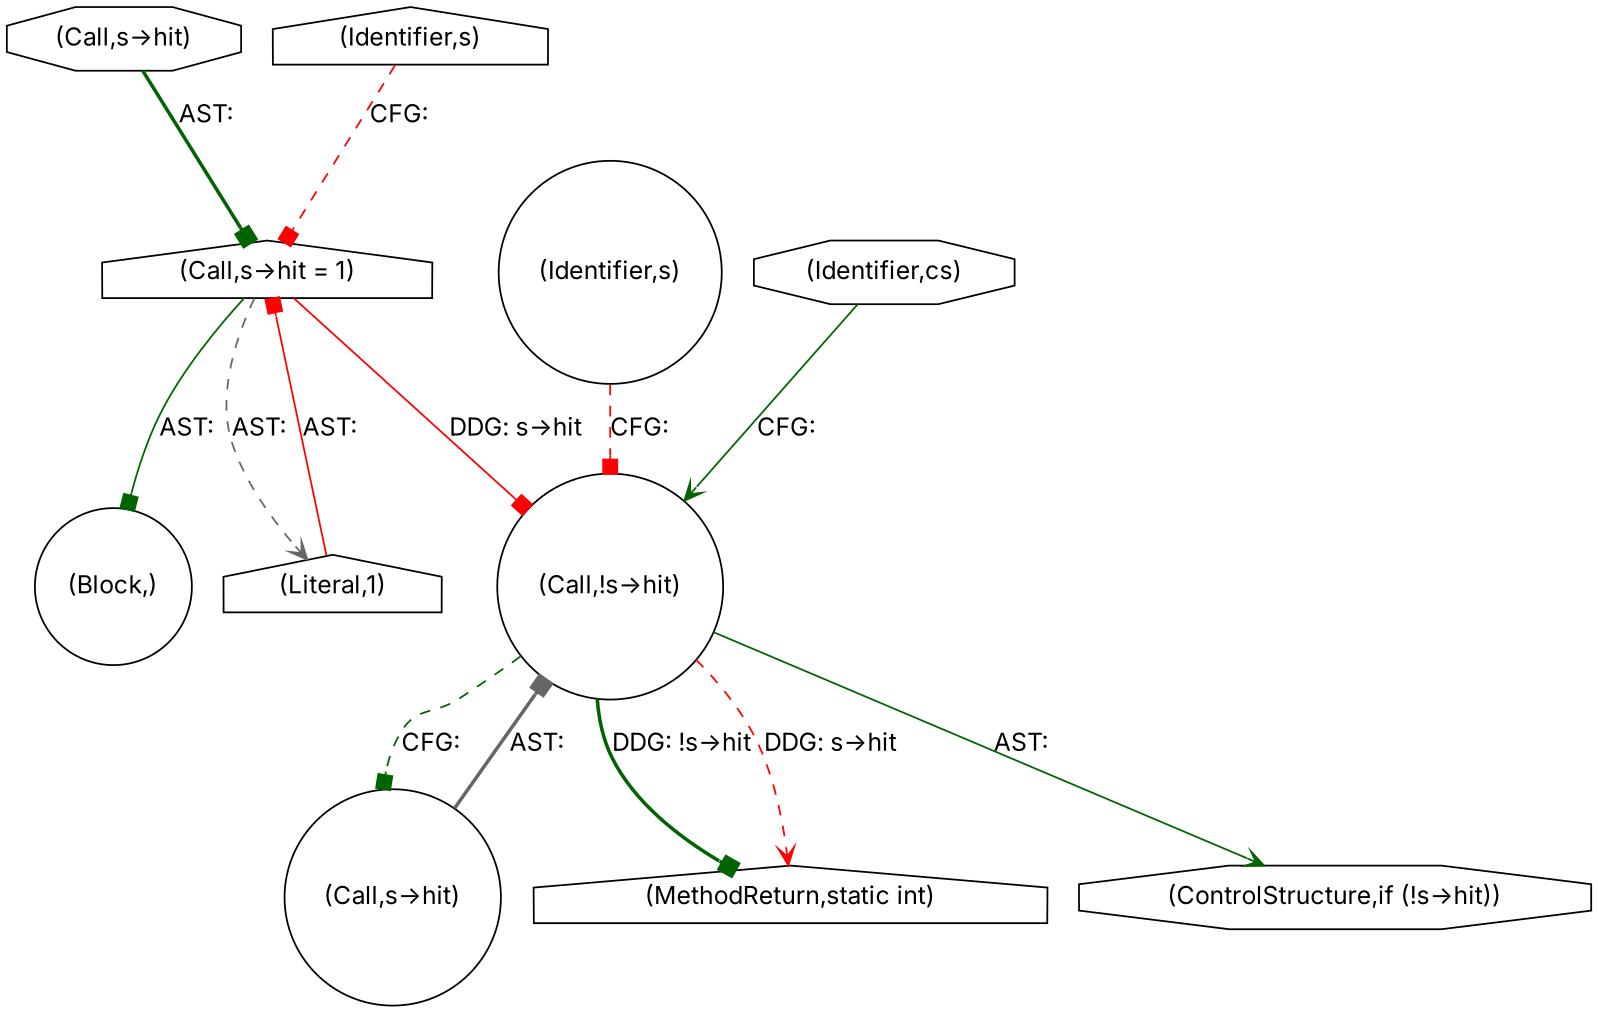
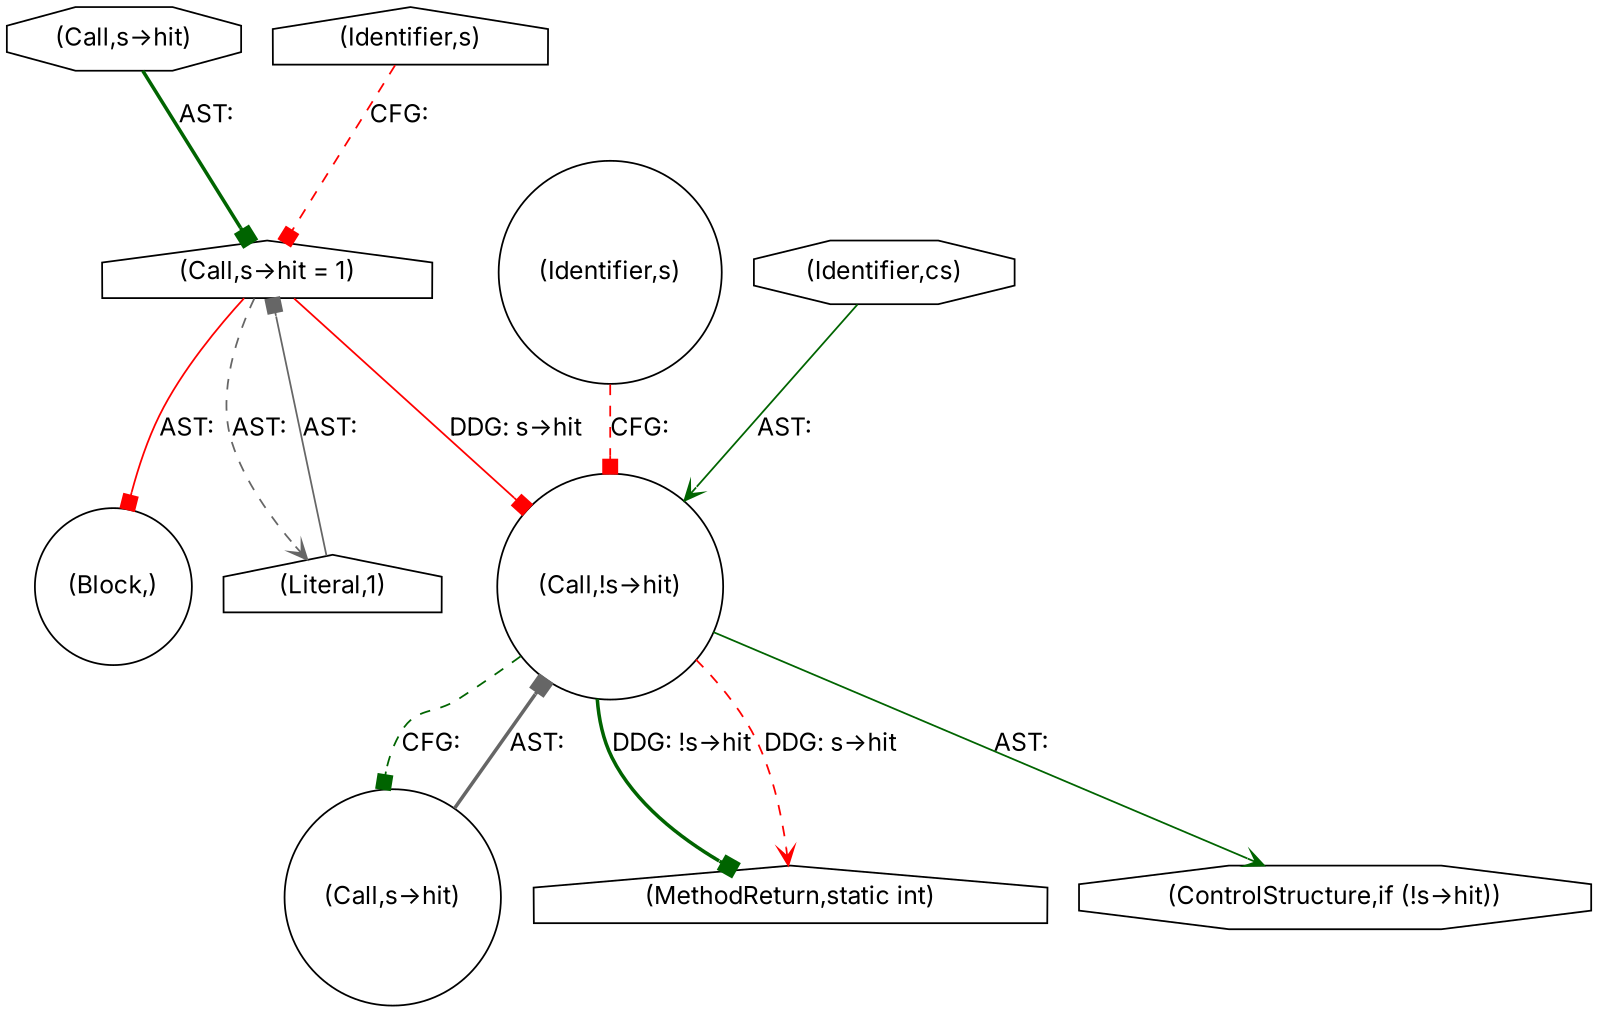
  digraph {
    fontname=Inter
    node [fontname=Inter shape=circle]
    edge [arrowhead=box color=red fontname=Inter style=dashed]
    n1 [label="(Call,!s->hit)"]
    n2 [label="(Call,s->hit)"]
    n3 [label="(MethodReturn,static int)" shape=house]
    n4 [label="(ControlStructure,if (!s->hit))" shape=octagon]
    n5 [label="(Call,s->hit = 1)" shape=house]
    n6 [label="(Block,)"]
    n7 [label="(Literal,1)" shape=house]
    n8 [label="(Call,s->hit)" shape=octagon]
    n9 [label="(Identifier,s)"]
    n10 [label="(Identifier,cs)" shape=octagon]
    n11 [label="(Identifier,s)" shape=house]
    n1 -> n2 [color=darkgreen label="CFG: "]
    n1 -> n3 [color=darkgreen label="DDG: !s->hit" style=bold]
    n1 -> n3 [arrowhead=vee label="DDG: s->hit"]
    n1 -> n4 [arrowhead=vee color=darkgreen label="AST: " style=solid]
    n2 -> n1 [color=gray40 label="AST: " style=bold]
    n5 -> n1 [label="DDG: s->hit" style=solid]
-   n5 -> n6 [color=darkgreen label="AST: " style=solid]
+   n5 -> n6 [label="AST: " style=solid]
    n5 -> n7 [arrowhead=vee color=gray40 label="AST: "]
-   n7 -> n5 [label="AST: " style=solid]
+   n7 -> n5 [color=gray40 label="AST: " style=solid]
    n8 -> n5 [color=darkgreen label="AST: " style=bold]
    n9 -> n1 [label="CFG: "]
-   n10 -> n1 [arrowhead=vee color=darkgreen label="CFG: " style=solid]
+   n10 -> n1 [arrowhead=vee color=darkgreen label="AST: " style=solid]
    n11 -> n5 [label="CFG: "]
  }
